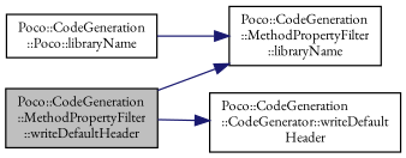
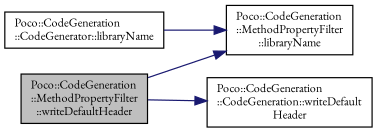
  digraph {
    fontname="EB Garamond"
    rankdir=LR
    node [color=black fillcolor=white fontname="EB Garamond" fontsize=10 shape=record style=filled]
    edge [color=midnightblue fontname="EB Garamond" fontsize=10 labelfontname=Helvetica labelfontsize=10 style=solid]
    n1 [fillcolor=grey75 fontcolor=black height=0.2 label="Poco::CodeGeneration\l::MethodPropertyFilter\l::writeDefaultHeader" width=0.4]
    n2 [height=0.2 label="Poco::CodeGeneration\l::MethodPropertyFilter\l::libraryName" width=0.4]
-   n3 [height=0.2 label="Poco::CodeGeneration\l::CodeGenerator::writeDefault\lHeader" width=0.4]
-   n4 [height=0.2 label="Poco::CodeGeneration\l::Poco::libraryName" width=0.4]
+   n3 [height=0.2 label="Poco::CodeGeneration\l::CodeGeneration::writeDefault\lHeader" width=0.4]
+   n4 [height=0.2 label="Poco::CodeGeneration\l::CodeGenerator::libraryName" width=0.4]
    n1 -> n2
    n1 -> n3
    n4 -> n2
  }
